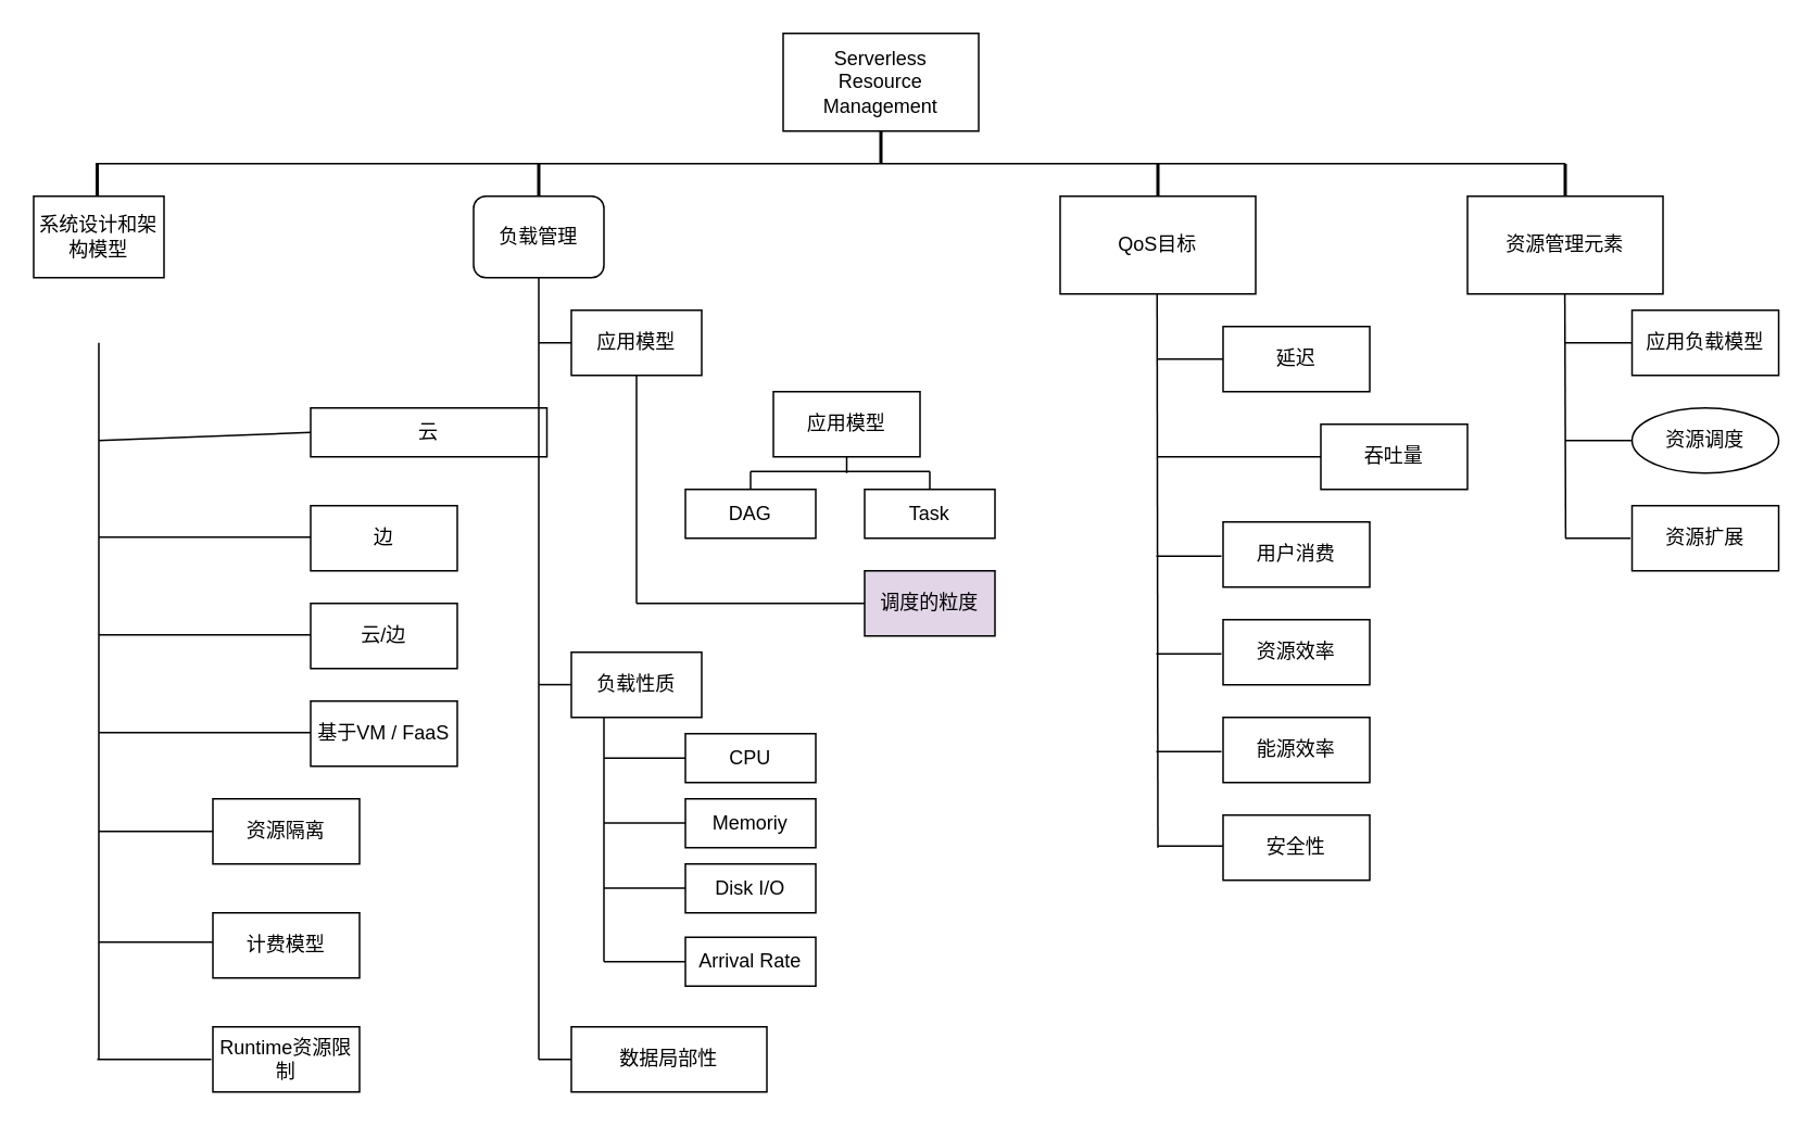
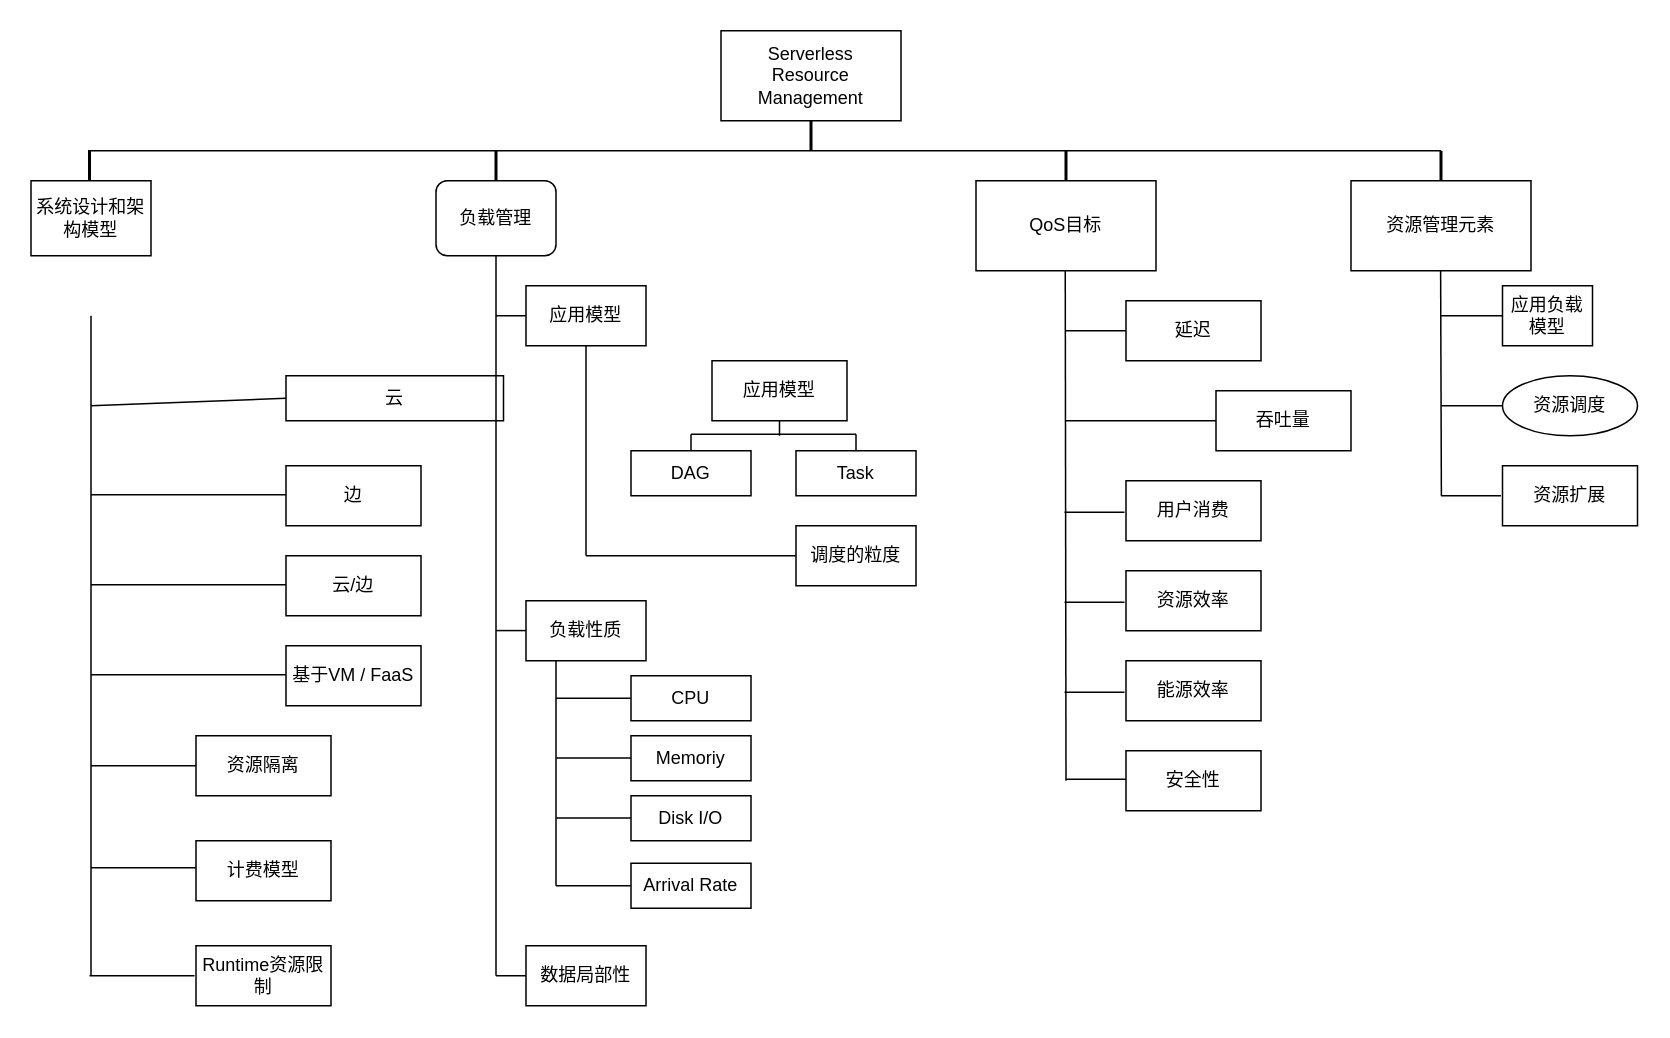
  <mxCell id="0" />
  <mxCell id="1" parent="0" />
  <mxCell id="2" style="edgeStyle=orthogonalEdgeStyle;rounded=0;orthogonalLoop=1;jettySize=auto;html=1;exitX=0.5;exitY=1;exitDx=0;exitDy=0;" parent="1" source="3" edge="1"><mxGeometry relative="1" as="geometry"><mxPoint x="540" y="70" as="targetPoint" /></mxGeometry></mxCell>
  <mxCell id="3" value="Serverless&lt;br&gt;Resource&lt;br&gt;Management" style="rounded=0;whiteSpace=wrap;html=1;" parent="1" vertex="1"><mxGeometry x="480" y="20" width="120" height="60" as="geometry" /></mxCell>
  <mxCell id="4" value="系统设计和架构模型" style="rounded=0;whiteSpace=wrap;html=1;" parent="1" vertex="1"><mxGeometry x="20" y="120" width="80" height="50" as="geometry" /></mxCell>
  <mxCell id="5" value="负载管理" style="whiteSpace=wrap;html=1;rounded=1;" parent="1" vertex="1"><mxGeometry x="290" y="120" width="80" height="50" as="geometry" /></mxCell>
  <mxCell id="6" value="QoS目标" style="rounded=0;whiteSpace=wrap;html=1;" parent="1" vertex="1"><mxGeometry x="650" y="120" width="120" height="60" as="geometry" /></mxCell>
  <mxCell id="7" value="资源管理元素" style="rounded=0;whiteSpace=wrap;html=1;" parent="1" vertex="1"><mxGeometry x="900" y="120" width="120" height="60" as="geometry" /></mxCell>
  <mxCell id="8" value="" style="endArrow=none;html=1;rounded=0;" parent="1" edge="1"><mxGeometry width="50" height="50" relative="1" as="geometry"><mxPoint x="58" y="100" as="sourcePoint" /><mxPoint x="960" y="100" as="targetPoint" /></mxGeometry></mxCell>
  <mxCell id="9" value="" style="endArrow=none;html=1;rounded=0;exitX=0.5;exitY=1;exitDx=0;exitDy=0;strokeWidth=2;" parent="1" source="3" edge="1"><mxGeometry width="50" height="50" relative="1" as="geometry"><mxPoint x="540" y="-90" as="sourcePoint" /><mxPoint x="540" y="100" as="targetPoint" /></mxGeometry></mxCell>
  <mxCell id="10" value="" style="endArrow=none;html=1;rounded=0;strokeWidth=2;entryX=0.5;entryY=0;entryDx=0;entryDy=0;" parent="1" edge="1"><mxGeometry width="50" height="50" relative="1" as="geometry"><mxPoint x="59" y="100" as="sourcePoint" /><mxPoint x="59" y="120" as="targetPoint" /></mxGeometry></mxCell>
  <mxCell id="11" value="" style="endArrow=none;html=1;rounded=0;strokeWidth=2;entryX=0.5;entryY=0;entryDx=0;entryDy=0;" parent="1" target="5" edge="1"><mxGeometry width="50" height="50" relative="1" as="geometry"><mxPoint x="330" y="100" as="sourcePoint" /><mxPoint x="71" y="130" as="targetPoint" /></mxGeometry></mxCell>
  <mxCell id="12" value="" style="endArrow=none;html=1;rounded=0;strokeWidth=2;entryX=0.5;entryY=0;entryDx=0;entryDy=0;" parent="1" target="6" edge="1"><mxGeometry width="50" height="50" relative="1" as="geometry"><mxPoint x="710" y="100" as="sourcePoint" /><mxPoint x="340" y="130" as="targetPoint" /></mxGeometry></mxCell>
  <mxCell id="13" value="" style="endArrow=none;html=1;rounded=0;strokeWidth=2;entryX=0.5;entryY=0;entryDx=0;entryDy=0;" parent="1" target="7" edge="1"><mxGeometry width="50" height="50" relative="1" as="geometry"><mxPoint x="960" y="100" as="sourcePoint" /><mxPoint x="780" y="130" as="targetPoint" /></mxGeometry></mxCell>
  <mxCell id="14" value="云" style="rounded=0;whiteSpace=wrap;html=1;" parent="1" vertex="1"><mxGeometry x="190" y="250" width="145" height="30" as="geometry" /></mxCell>
  <mxCell id="15" value="边" style="rounded=0;whiteSpace=wrap;html=1;" parent="1" vertex="1"><mxGeometry x="190" y="310" width="90" height="40" as="geometry" /></mxCell>
  <mxCell id="16" value="云/边" style="rounded=0;whiteSpace=wrap;html=1;" parent="1" vertex="1"><mxGeometry x="190" y="370" width="90" height="40" as="geometry" /></mxCell>
  <mxCell id="17" value="基于VM / FaaS" style="rounded=0;whiteSpace=wrap;html=1;" parent="1" vertex="1"><mxGeometry x="190" y="430" width="90" height="40" as="geometry" /></mxCell>
  <mxCell id="18" value="资源隔离" style="rounded=0;whiteSpace=wrap;html=1;" parent="1" vertex="1"><mxGeometry x="130" y="490" width="90" height="40" as="geometry" /></mxCell>
  <mxCell id="19" value="计费模型" style="rounded=0;whiteSpace=wrap;html=1;" parent="1" vertex="1"><mxGeometry x="130" y="560" width="90" height="40" as="geometry" /></mxCell>
  <mxCell id="20" value="Runtime资源限制" style="rounded=0;whiteSpace=wrap;html=1;" parent="1" vertex="1"><mxGeometry x="130" y="630" width="90" height="40" as="geometry" /></mxCell>
  <mxCell id="21" value="" style="endArrow=none;html=1;rounded=0;strokeWidth=1;" parent="1" edge="1"><mxGeometry width="50" height="50" relative="1" as="geometry"><mxPoint x="60" y="210" as="sourcePoint" /><mxPoint x="60" y="650" as="targetPoint" /></mxGeometry></mxCell>
  <mxCell id="22" value="" style="endArrow=none;html=1;rounded=0;strokeWidth=1;entryX=0;entryY=0.5;entryDx=0;entryDy=0;" parent="1" target="14" edge="1"><mxGeometry width="50" height="50" relative="1" as="geometry"><mxPoint x="60" y="270" as="sourcePoint" /><mxPoint x="590" y="30" as="targetPoint" /></mxGeometry></mxCell>
  <mxCell id="23" value="" style="endArrow=none;html=1;rounded=0;strokeWidth=1;entryX=0;entryY=0.5;entryDx=0;entryDy=0;" parent="1" edge="1"><mxGeometry width="50" height="50" relative="1" as="geometry"><mxPoint x="60" y="329.29" as="sourcePoint" /><mxPoint x="190" y="329.29" as="targetPoint" /></mxGeometry></mxCell>
  <mxCell id="24" value="" style="endArrow=none;html=1;rounded=0;strokeWidth=1;entryX=0;entryY=0.5;entryDx=0;entryDy=0;" parent="1" edge="1"><mxGeometry width="50" height="50" relative="1" as="geometry"><mxPoint x="60" y="389.29" as="sourcePoint" /><mxPoint x="190" y="389.29" as="targetPoint" /></mxGeometry></mxCell>
  <mxCell id="25" value="" style="endArrow=none;html=1;rounded=0;strokeWidth=1;entryX=0;entryY=0.5;entryDx=0;entryDy=0;" parent="1" edge="1"><mxGeometry width="50" height="50" relative="1" as="geometry"><mxPoint x="60" y="449.29" as="sourcePoint" /><mxPoint x="190" y="449.29" as="targetPoint" /></mxGeometry></mxCell>
  <mxCell id="26" value="" style="endArrow=none;html=1;rounded=0;strokeWidth=1;entryX=0;entryY=0.5;entryDx=0;entryDy=0;" parent="1" target="18" edge="1"><mxGeometry width="50" height="50" relative="1" as="geometry"><mxPoint x="60" y="510" as="sourcePoint" /><mxPoint x="590" y="210" as="targetPoint" /></mxGeometry></mxCell>
  <mxCell id="27" value="" style="endArrow=none;html=1;rounded=0;strokeWidth=1;entryX=0;entryY=0.5;entryDx=0;entryDy=0;" parent="1" edge="1"><mxGeometry width="50" height="50" relative="1" as="geometry"><mxPoint x="60" y="578" as="sourcePoint" /><mxPoint x="130" y="578" as="targetPoint" /></mxGeometry></mxCell>
  <mxCell id="28" value="" style="endArrow=none;html=1;rounded=0;strokeWidth=1;entryX=0;entryY=0.5;entryDx=0;entryDy=0;" parent="1" edge="1"><mxGeometry width="50" height="50" relative="1" as="geometry"><mxPoint x="59" y="650" as="sourcePoint" /><mxPoint x="129" y="650" as="targetPoint" /></mxGeometry></mxCell>
  <mxCell id="29" value="应用模型" style="rounded=0;whiteSpace=wrap;html=1;" parent="1" vertex="1"><mxGeometry x="350" y="190" width="80" height="40" as="geometry" /></mxCell>
  <mxCell id="30" value="应用模型" style="rounded=0;whiteSpace=wrap;html=1;" parent="1" vertex="1"><mxGeometry x="474" y="240" width="90" height="40" as="geometry" /></mxCell>
  <mxCell id="31" value="DAG" style="rounded=0;whiteSpace=wrap;html=1;" parent="1" vertex="1"><mxGeometry x="420" y="300" width="80" height="30" as="geometry" /></mxCell>
  <mxCell id="32" value="Task" style="rounded=0;whiteSpace=wrap;html=1;" parent="1" vertex="1"><mxGeometry x="530" y="300" width="80" height="30" as="geometry" /></mxCell>
- <mxCell id="33" value="调度的粒度" style="rounded=0;whiteSpace=wrap;html=1;fillColor=#e1d5e7;" parent="1" vertex="1"><mxGeometry x="530" y="350" width="80" height="40" as="geometry" /></mxCell>
+ <mxCell id="33" value="调度的粒度" style="rounded=0;whiteSpace=wrap;html=1;" parent="1" vertex="1"><mxGeometry x="530" y="350" width="80" height="40" as="geometry" /></mxCell>
  <mxCell id="34" value="" style="endArrow=none;html=1;rounded=0;strokeWidth=1;" parent="1" edge="1"><mxGeometry width="50" height="50" relative="1" as="geometry"><mxPoint x="460" y="289" as="sourcePoint" /><mxPoint x="570" y="289" as="targetPoint" /></mxGeometry></mxCell>
  <mxCell id="35" value="" style="endArrow=none;html=1;rounded=0;strokeWidth=1;exitX=0.5;exitY=1;exitDx=0;exitDy=0;" parent="1" source="30" edge="1"><mxGeometry width="50" height="50" relative="1" as="geometry"><mxPoint x="540" y="80" as="sourcePoint" /><mxPoint x="519" y="290" as="targetPoint" /></mxGeometry></mxCell>
  <mxCell id="36" value="" style="endArrow=none;html=1;rounded=0;strokeWidth=1;" parent="1" edge="1"><mxGeometry width="50" height="50" relative="1" as="geometry"><mxPoint x="460" y="289" as="sourcePoint" /><mxPoint x="460" y="300" as="targetPoint" /><Array as="points"><mxPoint x="460" y="289" /></Array></mxGeometry></mxCell>
  <mxCell id="37" value="" style="endArrow=none;html=1;rounded=0;strokeWidth=1;entryX=0.5;entryY=0;entryDx=0;entryDy=0;" parent="1" target="32" edge="1"><mxGeometry width="50" height="50" relative="1" as="geometry"><mxPoint x="570" y="289" as="sourcePoint" /><mxPoint x="570" y="299" as="targetPoint" /></mxGeometry></mxCell>
  <mxCell id="38" value="" style="endArrow=none;html=1;rounded=0;strokeWidth=1;exitX=0.5;exitY=1;exitDx=0;exitDy=0;" parent="1" source="5" edge="1"><mxGeometry width="50" height="50" relative="1" as="geometry"><mxPoint x="540" y="80" as="sourcePoint" /><mxPoint x="330" y="650" as="targetPoint" /></mxGeometry></mxCell>
  <mxCell id="39" value="" style="endArrow=none;html=1;rounded=0;strokeWidth=1;entryX=0;entryY=0.5;entryDx=0;entryDy=0;" parent="1" target="29" edge="1"><mxGeometry width="50" height="50" relative="1" as="geometry"><mxPoint x="330" y="210" as="sourcePoint" /><mxPoint x="590" y="30" as="targetPoint" /></mxGeometry></mxCell>
  <mxCell id="40" value="" style="endArrow=none;html=1;rounded=0;strokeWidth=1;exitX=0.5;exitY=1;exitDx=0;exitDy=0;" parent="1" source="29" edge="1"><mxGeometry width="50" height="50" relative="1" as="geometry"><mxPoint x="540" y="80" as="sourcePoint" /><mxPoint x="390" y="370" as="targetPoint" /><Array as="points"><mxPoint x="390" y="330" /></Array></mxGeometry></mxCell>
  <mxCell id="41" value="" style="endArrow=none;html=1;rounded=0;strokeWidth=1;entryX=0;entryY=0.5;entryDx=0;entryDy=0;" parent="1" target="33" edge="1"><mxGeometry width="50" height="50" relative="1" as="geometry"><mxPoint x="390" y="370" as="sourcePoint" /><mxPoint x="590" y="30" as="targetPoint" /><Array as="points" /></mxGeometry></mxCell>
  <mxCell id="42" value="负载性质" style="rounded=0;whiteSpace=wrap;html=1;" parent="1" vertex="1"><mxGeometry x="350" y="400" width="80" height="40" as="geometry" /></mxCell>
  <mxCell id="43" value="" style="endArrow=none;html=1;rounded=0;strokeWidth=1;entryX=0;entryY=0.5;entryDx=0;entryDy=0;" parent="1" edge="1"><mxGeometry width="50" height="50" relative="1" as="geometry"><mxPoint x="330" y="419.89" as="sourcePoint" /><mxPoint x="350" y="419.89" as="targetPoint" /></mxGeometry></mxCell>
  <mxCell id="44" value="CPU" style="rounded=0;whiteSpace=wrap;html=1;" parent="1" vertex="1"><mxGeometry x="420" y="450" width="80" height="30" as="geometry" /></mxCell>
  <mxCell id="45" value="Memoriy" style="rounded=0;whiteSpace=wrap;html=1;" parent="1" vertex="1"><mxGeometry x="420" y="490" width="80" height="30" as="geometry" /></mxCell>
  <mxCell id="46" value="Disk I/O" style="rounded=0;whiteSpace=wrap;html=1;" parent="1" vertex="1"><mxGeometry x="420" y="530" width="80" height="30" as="geometry" /></mxCell>
  <mxCell id="47" value="Arrival Rate" style="rounded=0;whiteSpace=wrap;html=1;" parent="1" vertex="1"><mxGeometry x="420" y="575" width="80" height="30" as="geometry" /></mxCell>
  <mxCell id="48" value="" style="endArrow=none;html=1;rounded=0;strokeWidth=1;exitX=0.25;exitY=1;exitDx=0;exitDy=0;" parent="1" source="42" edge="1"><mxGeometry width="50" height="50" relative="1" as="geometry"><mxPoint x="430" y="170" as="sourcePoint" /><mxPoint x="370" y="590" as="targetPoint" /></mxGeometry></mxCell>
  <mxCell id="49" value="" style="endArrow=none;html=1;rounded=0;strokeWidth=1;entryX=0;entryY=0.5;entryDx=0;entryDy=0;" parent="1" target="44" edge="1"><mxGeometry width="50" height="50" relative="1" as="geometry"><mxPoint x="370" y="465" as="sourcePoint" /><mxPoint x="480" y="270" as="targetPoint" /></mxGeometry></mxCell>
  <mxCell id="50" value="" style="endArrow=none;html=1;rounded=0;strokeWidth=1;entryX=0;entryY=0.5;entryDx=0;entryDy=0;" parent="1" edge="1"><mxGeometry width="50" height="50" relative="1" as="geometry"><mxPoint x="370" y="504.89" as="sourcePoint" /><mxPoint x="420" y="504.89" as="targetPoint" /></mxGeometry></mxCell>
  <mxCell id="51" value="" style="endArrow=none;html=1;rounded=0;strokeWidth=1;entryX=0;entryY=0.5;entryDx=0;entryDy=0;" parent="1" edge="1"><mxGeometry width="50" height="50" relative="1" as="geometry"><mxPoint x="370" y="544.89" as="sourcePoint" /><mxPoint x="420" y="544.89" as="targetPoint" /></mxGeometry></mxCell>
  <mxCell id="52" value="" style="endArrow=none;html=1;rounded=0;strokeWidth=1;entryX=0;entryY=0.5;entryDx=0;entryDy=0;" parent="1" target="47" edge="1"><mxGeometry width="50" height="50" relative="1" as="geometry"><mxPoint x="370" y="590" as="sourcePoint" /><mxPoint x="420" y="584.89" as="targetPoint" /><Array as="points"><mxPoint x="400" y="590" /></Array></mxGeometry></mxCell>
- <mxCell id="53" value="数据局部性" style="rounded=0;whiteSpace=wrap;html=1;" parent="1" vertex="1"><mxGeometry x="350" y="630" width="120" height="40" as="geometry" /></mxCell>
+ <mxCell id="53" value="数据局部性" style="rounded=0;whiteSpace=wrap;html=1;" parent="1" vertex="1"><mxGeometry x="350" y="630" width="80" height="40" as="geometry" /></mxCell>
  <mxCell id="54" value="" style="endArrow=none;html=1;rounded=0;strokeWidth=1;entryX=0;entryY=0.5;entryDx=0;entryDy=0;" parent="1" target="53" edge="1"><mxGeometry width="50" height="50" relative="1" as="geometry"><mxPoint x="330" y="650" as="sourcePoint" /><mxPoint x="360" y="429.89" as="targetPoint" /></mxGeometry></mxCell>
  <mxCell id="55" value="" style="endArrow=none;html=1;rounded=0;strokeWidth=1;exitX=0.5;exitY=1;exitDx=0;exitDy=0;" parent="1" edge="1"><mxGeometry width="50" height="50" relative="1" as="geometry"><mxPoint x="709.5" y="180" as="sourcePoint" /><mxPoint x="710" y="520" as="targetPoint" /></mxGeometry></mxCell>
  <mxCell id="56" value="延迟" style="rounded=0;whiteSpace=wrap;html=1;" parent="1" vertex="1"><mxGeometry x="750" y="200" width="90" height="40" as="geometry" /></mxCell>
  <mxCell id="57" value="吞吐量" style="rounded=0;whiteSpace=wrap;html=1;" parent="1" vertex="1"><mxGeometry x="810" y="260" width="90" height="40" as="geometry" /></mxCell>
  <mxCell id="58" value="用户消费" style="rounded=0;whiteSpace=wrap;html=1;" parent="1" vertex="1"><mxGeometry x="750" y="320" width="90" height="40" as="geometry" /></mxCell>
  <mxCell id="59" value="资源效率" style="rounded=0;whiteSpace=wrap;html=1;" parent="1" vertex="1"><mxGeometry x="750" y="380" width="90" height="40" as="geometry" /></mxCell>
  <mxCell id="60" value="能源效率" style="rounded=0;whiteSpace=wrap;html=1;" parent="1" vertex="1"><mxGeometry x="750" y="440" width="90" height="40" as="geometry" /></mxCell>
  <mxCell id="61" value="安全性" style="rounded=0;whiteSpace=wrap;html=1;" parent="1" vertex="1"><mxGeometry x="750" y="500" width="90" height="40" as="geometry" /></mxCell>
  <mxCell id="62" value="" style="endArrow=none;html=1;rounded=0;strokeWidth=1;entryX=0;entryY=0.5;entryDx=0;entryDy=0;" parent="1" target="56" edge="1"><mxGeometry width="50" height="50" relative="1" as="geometry"><mxPoint x="710" y="220" as="sourcePoint" /><mxPoint x="540" y="340" as="targetPoint" /></mxGeometry></mxCell>
  <mxCell id="63" value="" style="endArrow=none;html=1;rounded=0;strokeWidth=1;entryX=0;entryY=0.5;entryDx=0;entryDy=0;" parent="1" target="57" edge="1"><mxGeometry width="50" height="50" relative="1" as="geometry"><mxPoint x="710" y="280" as="sourcePoint" /><mxPoint x="760" y="230" as="targetPoint" /></mxGeometry></mxCell>
  <mxCell id="64" value="" style="endArrow=none;html=1;rounded=0;strokeWidth=1;entryX=0;entryY=0.5;entryDx=0;entryDy=0;" parent="1" edge="1"><mxGeometry width="50" height="50" relative="1" as="geometry"><mxPoint x="709" y="341" as="sourcePoint" /><mxPoint x="749" y="341" as="targetPoint" /></mxGeometry></mxCell>
  <mxCell id="65" value="" style="endArrow=none;html=1;rounded=0;strokeWidth=1;entryX=0;entryY=0.5;entryDx=0;entryDy=0;" parent="1" edge="1"><mxGeometry width="50" height="50" relative="1" as="geometry"><mxPoint x="709" y="401" as="sourcePoint" /><mxPoint x="749" y="401" as="targetPoint" /></mxGeometry></mxCell>
  <mxCell id="66" value="" style="endArrow=none;html=1;rounded=0;strokeWidth=1;entryX=0;entryY=0.5;entryDx=0;entryDy=0;" parent="1" edge="1"><mxGeometry width="50" height="50" relative="1" as="geometry"><mxPoint x="709" y="461" as="sourcePoint" /><mxPoint x="749" y="461" as="targetPoint" /></mxGeometry></mxCell>
  <mxCell id="67" value="" style="endArrow=none;html=1;rounded=0;strokeWidth=1;entryX=0;entryY=0.5;entryDx=0;entryDy=0;" parent="1" edge="1"><mxGeometry width="50" height="50" relative="1" as="geometry"><mxPoint x="710" y="519" as="sourcePoint" /><mxPoint x="750" y="519" as="targetPoint" /></mxGeometry></mxCell>
- <mxCell id="68" value="应用负载模型" style="rounded=0;whiteSpace=wrap;html=1;" parent="1" vertex="1"><mxGeometry x="1001" y="190" width="90" height="40" as="geometry" /></mxCell>
+ <mxCell id="68" value="应用负载模型" style="rounded=0;whiteSpace=wrap;html=1;" parent="1" vertex="1"><mxGeometry x="1001" y="190" width="60" height="40" as="geometry" /></mxCell>
  <mxCell id="69" value="资源调度" style="ellipse;whiteSpace=wrap;html=1;" parent="1" vertex="1"><mxGeometry x="1001" y="250" width="90" height="40" as="geometry" /></mxCell>
  <mxCell id="70" value="资源扩展" style="rounded=0;whiteSpace=wrap;html=1;" parent="1" vertex="1"><mxGeometry x="1001" y="310" width="90" height="40" as="geometry" /></mxCell>
  <mxCell id="71" value="" style="endArrow=none;html=1;rounded=0;strokeWidth=1;entryX=0;entryY=0.5;entryDx=0;entryDy=0;" parent="1" target="68" edge="1"><mxGeometry width="50" height="50" relative="1" as="geometry"><mxPoint x="960" y="210" as="sourcePoint" /><mxPoint x="791" y="330" as="targetPoint" /></mxGeometry></mxCell>
  <mxCell id="72" value="" style="endArrow=none;html=1;rounded=0;strokeWidth=1;entryX=0;entryY=0.5;entryDx=0;entryDy=0;" parent="1" target="69" edge="1"><mxGeometry width="50" height="50" relative="1" as="geometry"><mxPoint x="960" y="270" as="sourcePoint" /><mxPoint x="1011" y="220" as="targetPoint" /></mxGeometry></mxCell>
  <mxCell id="73" value="" style="endArrow=none;html=1;rounded=0;strokeWidth=1;" parent="1" edge="1"><mxGeometry width="50" height="50" relative="1" as="geometry"><mxPoint x="960" y="330" as="sourcePoint" /><mxPoint x="1000" y="330" as="targetPoint" /></mxGeometry></mxCell>
  <mxCell id="74" value="" style="endArrow=none;html=1;rounded=0;strokeWidth=1;exitX=0.5;exitY=1;exitDx=0;exitDy=0;" parent="1" edge="1"><mxGeometry width="50" height="50" relative="1" as="geometry"><mxPoint x="959.75" y="180" as="sourcePoint" /><mxPoint x="960.25" y="330" as="targetPoint" /></mxGeometry></mxCell>
